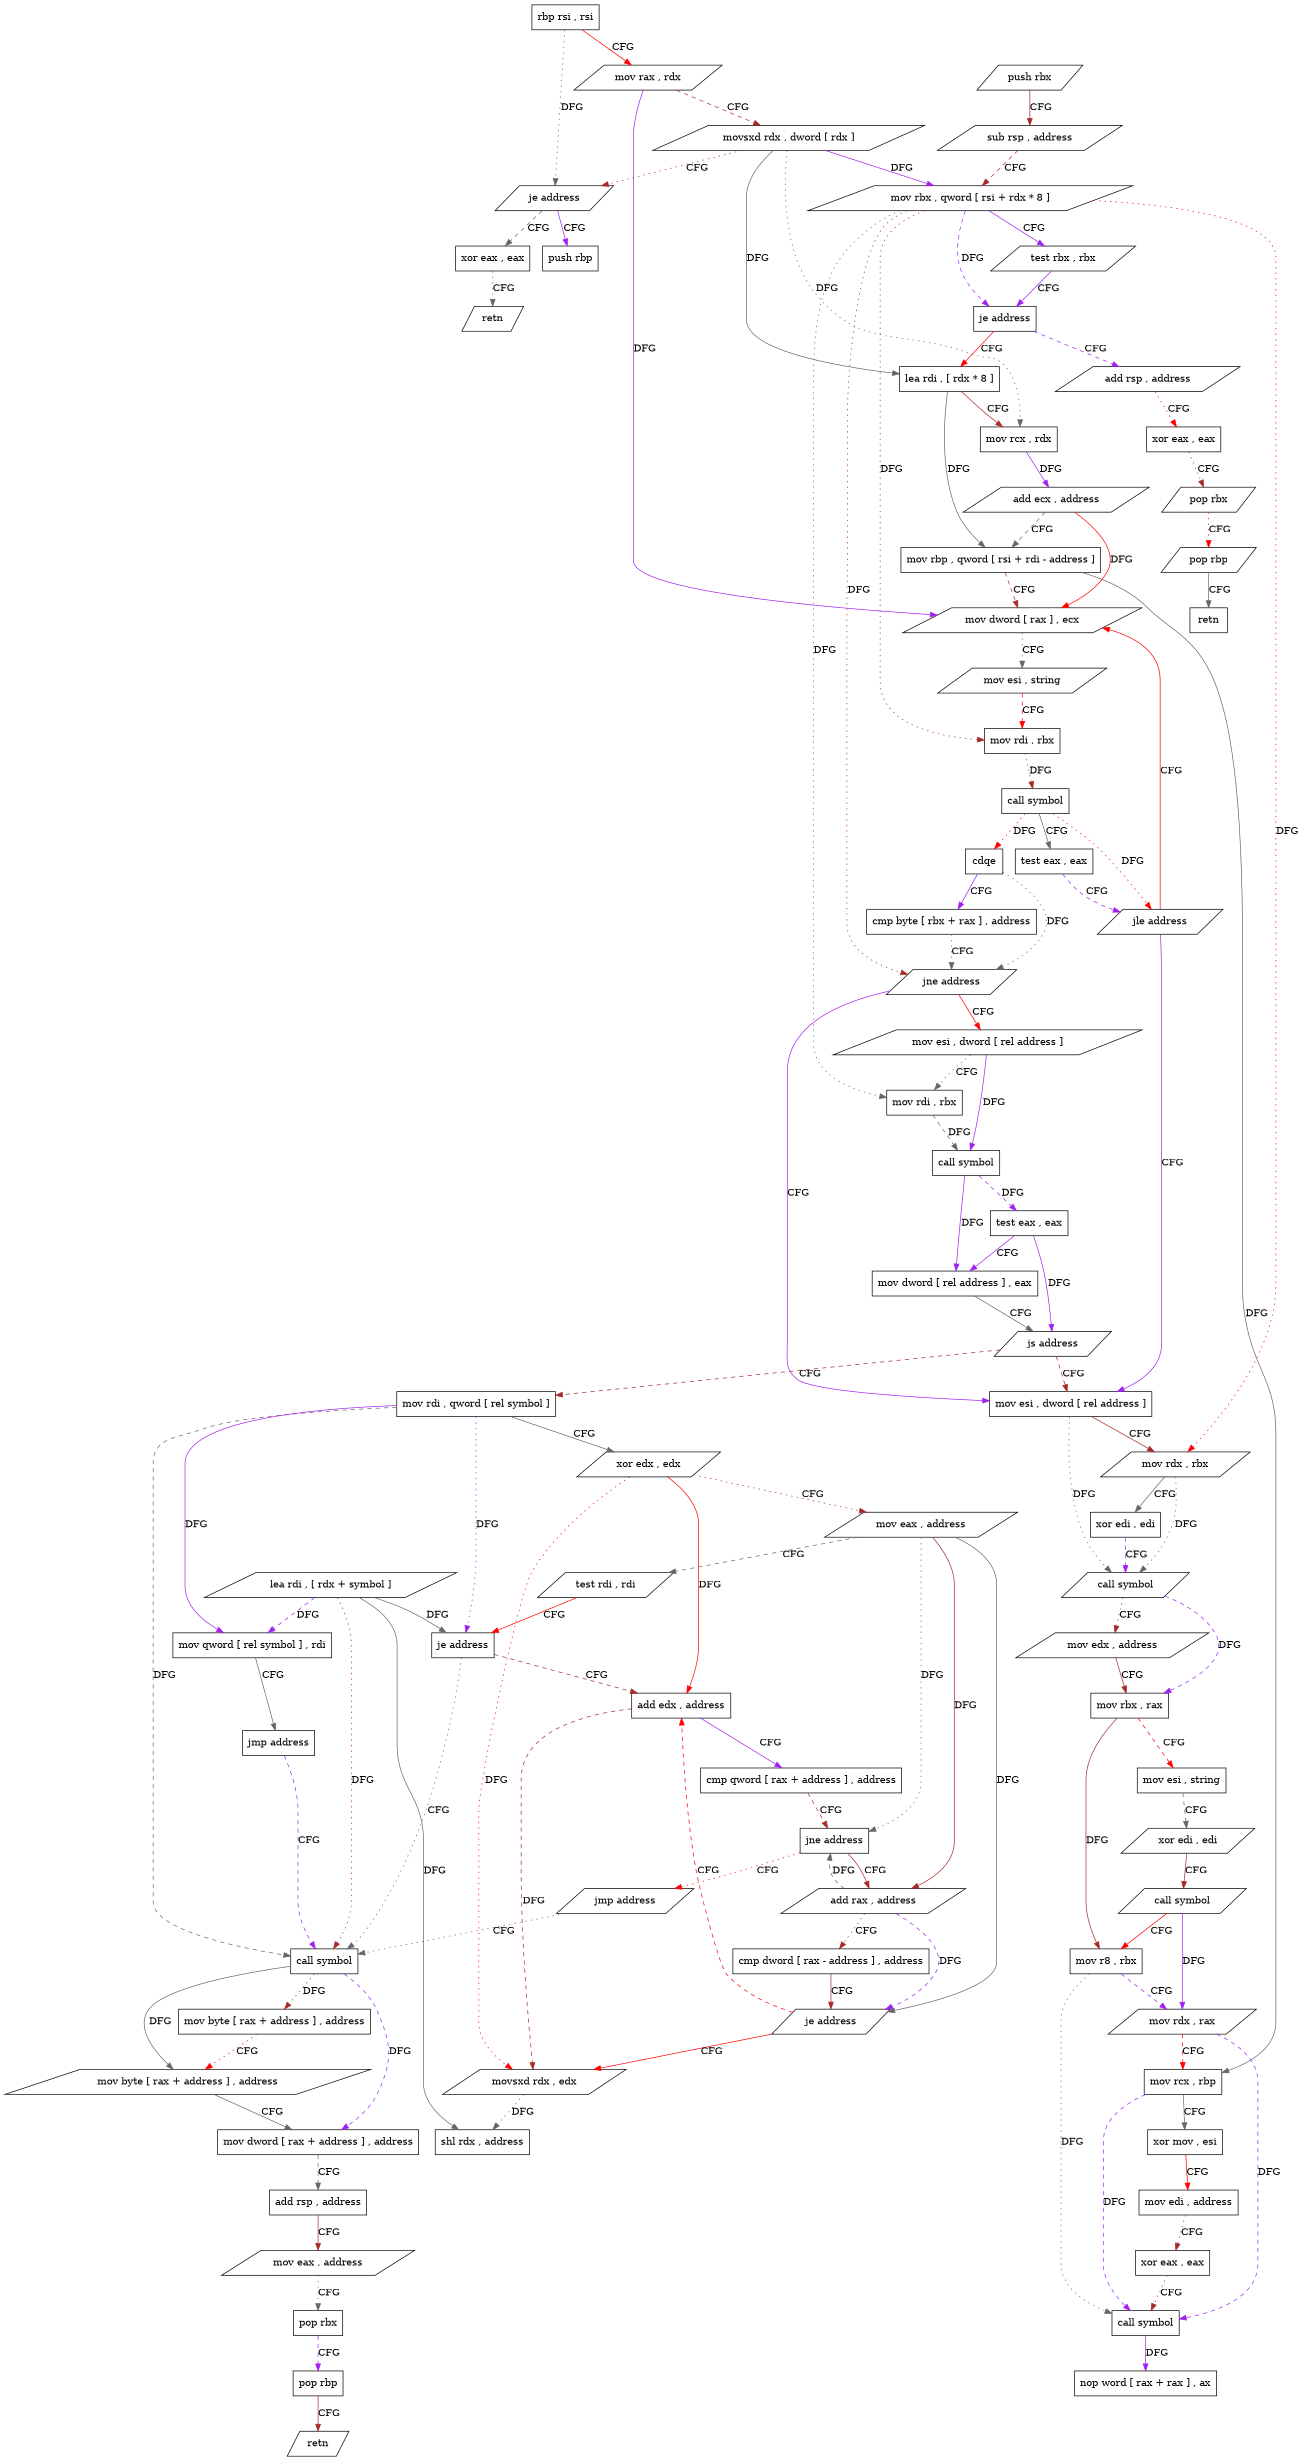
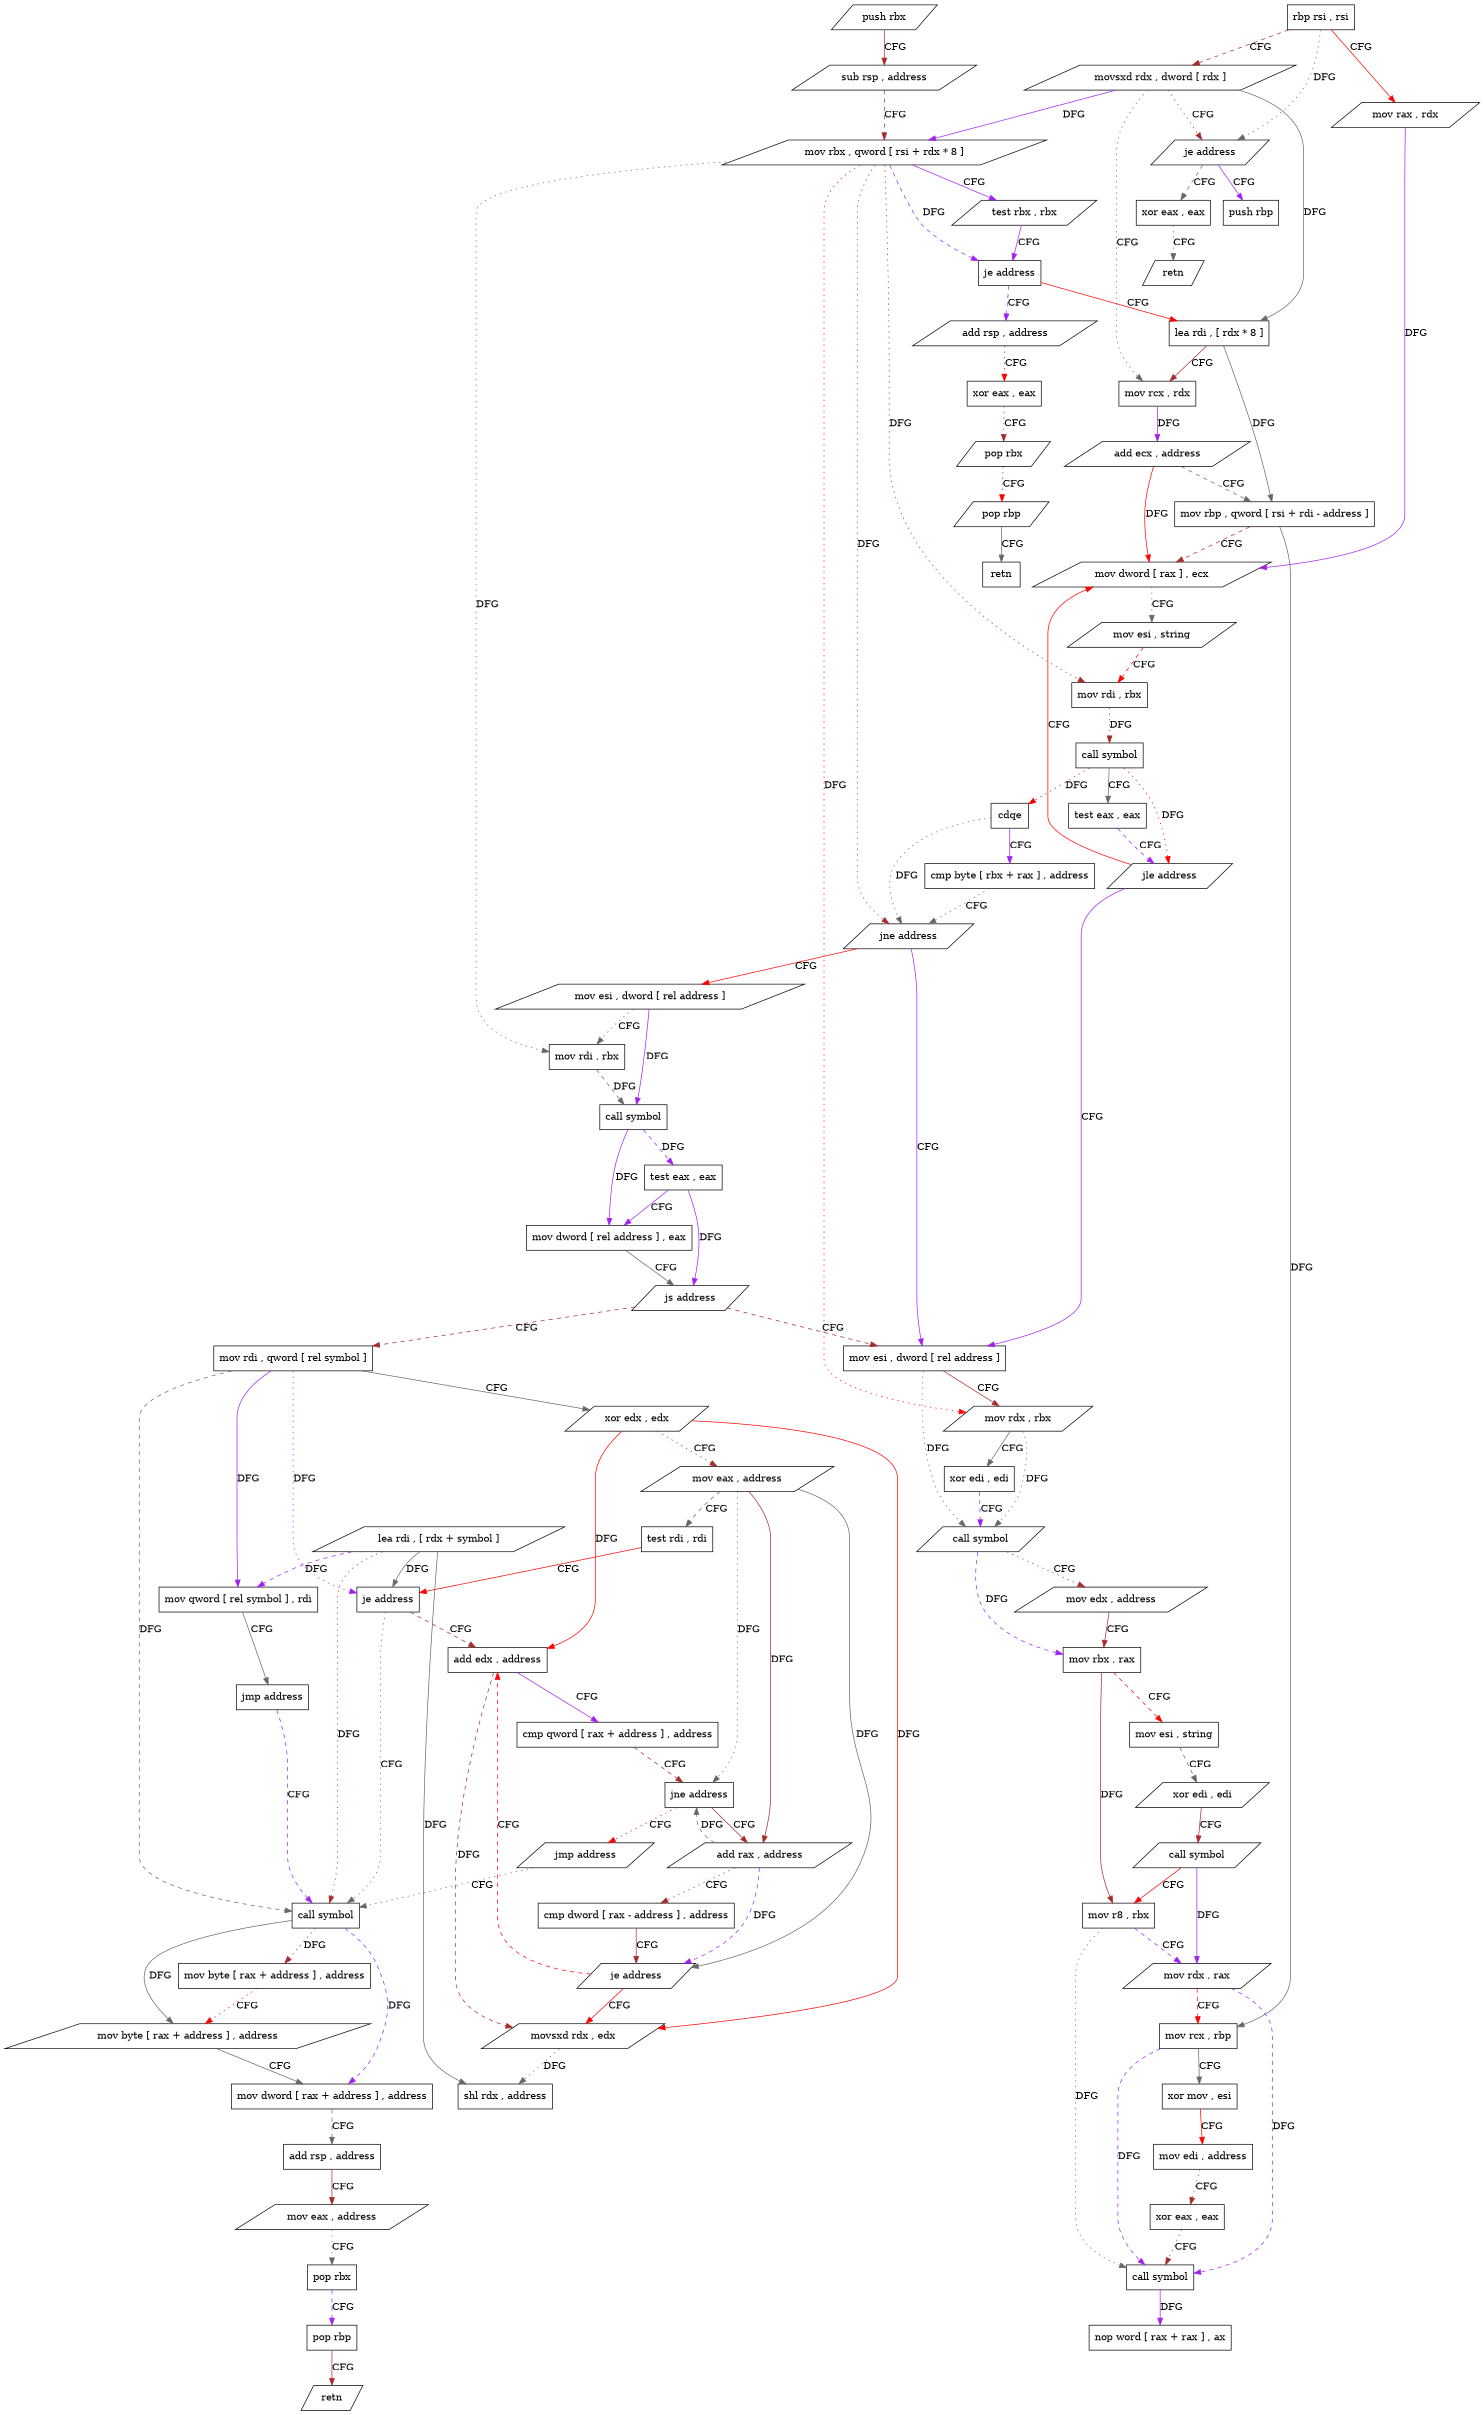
  digraph {
    node [shape=box]
    edge [color=gray40 style=solid]
    n1 [label="rbp rsi , rsi"]
    n2 [label="mov rax , rdx" shape=parallelogram]
    n3 [label="je address" shape=parallelogram]
    n4 [label="movsxd rdx , dword [ rdx ]" shape=parallelogram]
    n5 [label="mov dword [ rax ] , ecx" shape=parallelogram]
    n6 [label="xor eax , eax"]
    n7 [label="push rbp"]
    n8 [label="mov rbx , qword [ rsi + rdx * 8 ]" shape=parallelogram]
    n9 [label="lea rdi , [ rdx * 8 ]"]
    n10 [label="mov rcx , rdx"]
    n11 [label="mov esi , string" shape=parallelogram]
    n12 [label="test rbx , rbx" shape=parallelogram]
    n13 [label="je address"]
    n14 [label="mov rdi , rbx"]
    n15 [label="mov rdx , rbx" shape=parallelogram]
    n16 [label="jne address" shape=parallelogram]
    n17 [label="mov rdi , rbx"]
    n18 [label="mov rbp , qword [ rsi + rdi - address ]"]
    n19 [label="add ecx , address" shape=parallelogram]
    n20 [label=retn shape=parallelogram]
    n21 [label="push rbx" shape=parallelogram]
    n22 [label="sub rsp , address" shape=parallelogram]
    n23 [label="add rsp , address" shape=parallelogram]
    n24 [label="call symbol"]
    n25 [label="call symbol" shape=parallelogram]
    n26 [label="xor edi , edi"]
    n27 [label="mov esi , dword [ rel address ]"]
    n28 [label="mov esi , dword [ rel address ]" shape=parallelogram]
    n29 [label="call symbol"]
    n30 [label="xor eax , eax"]
    n31 [label="pop rbx" shape=parallelogram]
    n32 [label="mov rcx , rbp"]
    n33 [label="pop rbp" shape=parallelogram]
    n34 [label=retn]
    n35 [label="call symbol"]
    n36 [label="xor mov , esi"]
    n37 [label="test eax , eax"]
    n38 [label="jle address" shape=parallelogram]
    n39 [label=cdqe]
    n40 [label="cmp byte [ rbx + rax ] , address"]
    n41 [label="mov edx , address" shape=parallelogram]
    n42 [label="mov rbx , rax"]
    n43 [label="mov esi , string"]
    n44 [label="mov r8 , rbx"]
    n45 [label="xor edi , edi" shape=parallelogram]
    n46 [label="mov rdx , rax" shape=parallelogram]
    n47 [label="call symbol" shape=parallelogram]
    n48 [label="nop word [ rax + rax ] , ax"]
    n49 [label="mov edi , address"]
    n50 [label="xor eax , eax"]
    n51 [label="test eax , eax"]
    n52 [label="mov dword [ rel address ] , eax"]
    n53 [label="js address" shape=parallelogram]
    n54 [label="mov rdi , qword [ rel symbol ]"]
    n55 [label="xor edx , edx" shape=parallelogram]
    n56 [label="je address"]
    n57 [label="call symbol"]
    n58 [label="mov qword [ rel symbol ] , rdi"]
    n59 [label="mov eax , address" shape=parallelogram]
    n60 [label="add edx , address"]
    n61 [label="movsxd rdx , edx" shape=parallelogram]
    n62 [label="mov byte [ rax + address ] , address"]
    n63 [label="mov byte [ rax + address ] , address" shape=parallelogram]
    n64 [label="mov dword [ rax + address ] , address"]
    n65 [label="jmp address"]
-   n66 [label="test rdi , rdi" shape=parallelogram]
+   n66 [label="test rdi , rdi"]
    n67 [label="jne address"]
    n68 [label="add rax , address" shape=parallelogram]
    n69 [label="je address" shape=parallelogram]
    n70 [label="cmp qword [ rax + address ] , address"]
    n71 [label="shl rdx , address"]
    n72 [label="jmp address" shape=parallelogram]
    n73 [label="cmp dword [ rax - address ] , address"]
    n74 [label="add rsp , address"]
    n75 [label="mov eax , address" shape=parallelogram]
    n76 [label="pop rbx"]
    n77 [label="pop rbp"]
    n78 [label=retn shape=parallelogram]
    n79 [label="lea rdi , [ rdx + symbol ]" shape=parallelogram]
    n1 -> n2 [color=red label=CFG]
    n1 -> n3 [label=DFG style=dotted]
-   n2 -> n4 [color=brown label=CFG style=dashed]
+   n1 -> n4 [color=brown label=CFG style=dashed]
    n2 -> n5 [color=purple label=DFG]
    n3 -> n6 [label=CFG style=dashed]
    n3 -> n7 [color=purple label=CFG]
    n4 -> n3 [color=brown label=CFG style=dotted]
    n4 -> n8 [color=purple label=DFG]
    n4 -> n9 [label=DFG]
-   n4 -> n10 [label=DFG style=dotted]
+   n4 -> n10 [label=CFG style=dotted]
    n5 -> n11 [label=CFG style=dotted]
    n6 -> n20 [label=CFG style=dotted]
    n8 -> n12 [color=purple label=CFG]
    n8 -> n13 [color=purple label=DFG style=dashed]
    n8 -> n14 [color=brown label=DFG style=dotted]
    n8 -> n15 [color=red label=DFG style=dotted]
    n8 -> n16 [color=brown label=DFG style=dotted]
    n8 -> n17 [label=DFG style=dotted]
    n9 -> n10 [color=brown label=CFG]
    n9 -> n18 [label=DFG]
    n10 -> n19 [color=purple label=DFG]
    n11 -> n14 [color=red label=CFG style=dashed]
    n12 -> n13 [color=purple label=CFG]
    n13 -> n9 [color=red label=CFG]
    n13 -> n23 [color=purple label=CFG style=dashed]
    n14 -> n24 [color=brown label=DFG style=dotted]
    n15 -> n25 [label=DFG style=dotted]
    n15 -> n26 [label=CFG]
    n16 -> n27 [color=purple label=CFG]
    n16 -> n28 [color=red label=CFG]
    n17 -> n29 [label=DFG style=dashed]
    n18 -> n5 [color=brown label=CFG style=dashed]
    n18 -> n32 [label=DFG]
    n19 -> n5 [color=red label=DFG]
    n19 -> n18 [label=CFG style=dashed]
    n21 -> n22 [color=brown label=CFG]
    n22 -> n8 [color=brown label=CFG style=dashed]
    n23 -> n30 [color=red label=CFG style=dotted]
    n24 -> n37 [label=CFG]
    n24 -> n38 [color=red label=DFG style=dotted]
    n24 -> n39 [color=red label=DFG style=dotted]
    n25 -> n41 [color=brown label=CFG style=dotted]
    n25 -> n42 [color=purple label=DFG style=dashed]
    n26 -> n25 [color=purple label=CFG style=dashed]
    n27 -> n15 [color=brown label=CFG]
    n27 -> n25 [label=DFG style=dotted]
    n28 -> n17 [label=CFG style=dotted]
    n28 -> n29 [color=purple label=DFG]
    n29 -> n51 [color=purple label=DFG style=dashed]
    n29 -> n52 [color=purple label=DFG]
    n30 -> n31 [color=brown label=CFG style=dotted]
    n31 -> n33 [color=red label=CFG style=dotted]
    n32 -> n35 [color=purple label=DFG style=dashed]
    n32 -> n36 [label=CFG]
    n33 -> n34 [label=CFG]
    n35 -> n48 [color=purple label=DFG]
    n36 -> n49 [color=red label=CFG]
    n37 -> n38 [color=purple label=CFG style=dashed]
    n38 -> n5 [color=red label=CFG]
    n38 -> n27 [color=purple label=CFG]
    n39 -> n16 [label=DFG style=dotted]
    n39 -> n40 [color=purple label=CFG]
    n40 -> n16 [label=CFG style=dotted]
    n41 -> n42 [color=brown label=CFG]
    n42 -> n43 [color=red label=CFG style=dashed]
    n42 -> n44 [color=brown label=DFG]
    n43 -> n45 [label=CFG style=dashed]
    n44 -> n35 [label=DFG style=dotted]
    n44 -> n46 [color=purple label=CFG style=dashed]
    n45 -> n47 [color=brown label=CFG]
    n46 -> n32 [color=red label=CFG style=dashed]
    n46 -> n35 [color=purple label=DFG style=dashed]
    n47 -> n44 [color=red label=CFG]
    n47 -> n46 [color=purple label=DFG]
    n49 -> n50 [color=brown label=CFG style=dotted]
    n50 -> n35 [color=brown label=CFG style=dotted]
    n51 -> n52 [color=purple label=CFG]
    n51 -> n53 [color=purple label=DFG]
    n52 -> n53 [label=CFG]
    n53 -> n27 [color=brown label=CFG style=dashed]
    n53 -> n54 [color=brown label=CFG style=dashed]
    n54 -> n55 [label=CFG]
    n54 -> n56 [color=purple label=DFG style=dotted]
    n54 -> n57 [label=DFG style=dashed]
    n54 -> n58 [color=purple label=DFG]
    n55 -> n59 [color=brown label=CFG style=dotted]
    n55 -> n60 [color=red label=DFG]
-   n55 -> n61 [color=red label=DFG style=dotted]
+   n55 -> n61 [color=red label=DFG]
    n56 -> n57 [label=CFG style=dotted]
    n56 -> n60 [color=brown label=CFG style=dashed]
    n57 -> n62 [color=brown label=DFG style=dotted]
    n57 -> n63 [label=DFG]
    n57 -> n64 [color=purple label=DFG style=dashed]
    n58 -> n65 [label=CFG]
    n59 -> n66 [label=CFG style=dashed]
    n59 -> n67 [label=DFG style=dotted]
    n59 -> n68 [color=brown label=DFG]
    n59 -> n69 [label=DFG]
    n60 -> n61 [color=brown label=DFG style=dashed]
    n60 -> n70 [color=purple label=CFG]
    n61 -> n71 [label=DFG style=dotted]
    n62 -> n63 [color=red label=CFG style=dotted]
    n63 -> n64 [label=CFG]
    n64 -> n74 [label=CFG style=dashed]
    n65 -> n57 [color=purple label=CFG style=dashed]
    n66 -> n56 [color=red label=CFG]
    n67 -> n68 [color=brown label=CFG]
    n67 -> n72 [color=red label=CFG style=dotted]
    n68 -> n67 [label=DFG style=dashed]
    n68 -> n69 [color=purple label=DFG style=dashed]
    n68 -> n73 [color=brown label=CFG style=dotted]
    n69 -> n60 [color=red label=CFG style=dashed]
    n69 -> n61 [color=red label=CFG]
    n70 -> n67 [color=brown label=CFG style=dashed]
    n72 -> n57 [label=CFG style=dotted]
    n73 -> n69 [color=brown label=CFG]
    n74 -> n75 [color=brown label=CFG]
    n75 -> n76 [label=CFG style=dotted]
    n76 -> n77 [color=purple label=CFG style=dashed]
    n77 -> n78 [color=brown label=CFG]
    n79 -> n56 [label=DFG]
    n79 -> n57 [color=brown label=DFG style=dotted]
    n79 -> n58 [color=purple label=DFG style=dashed]
    n79 -> n71 [label=DFG]
  }
